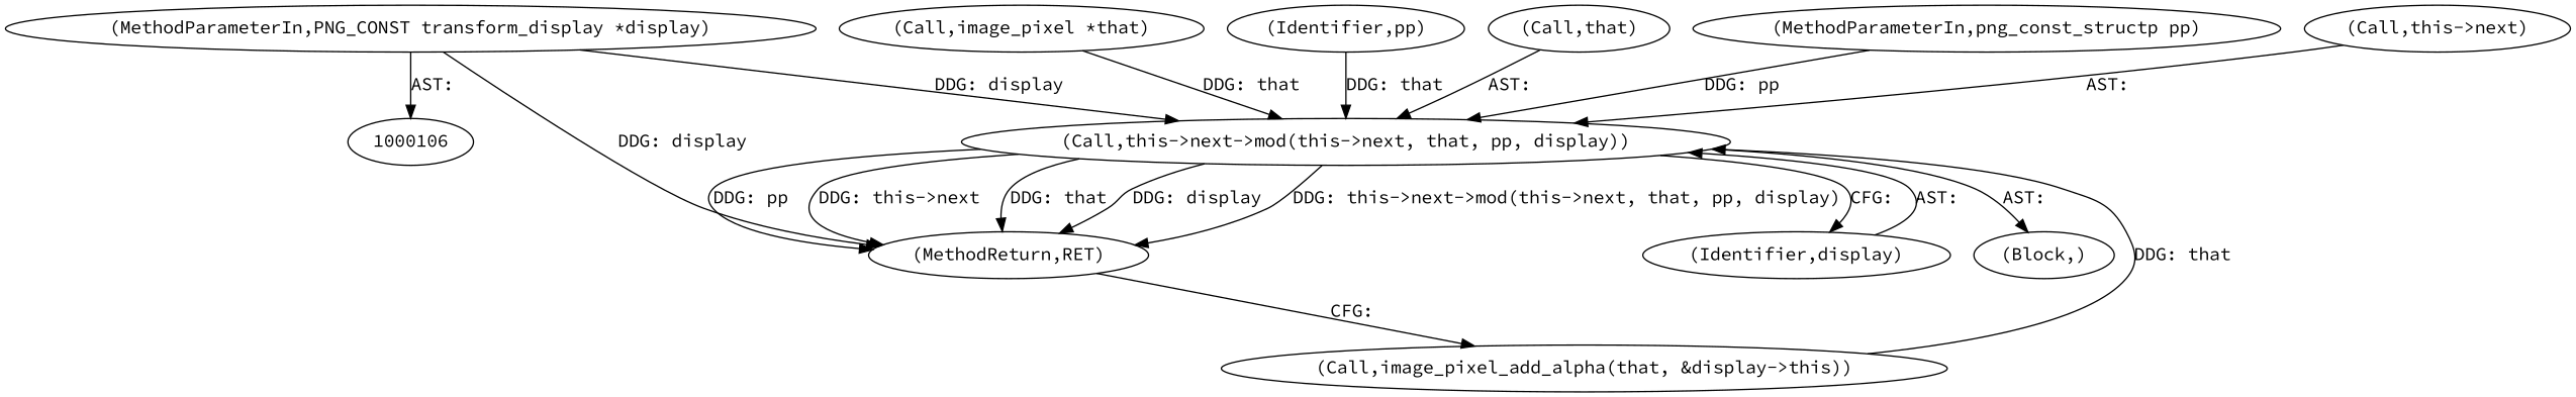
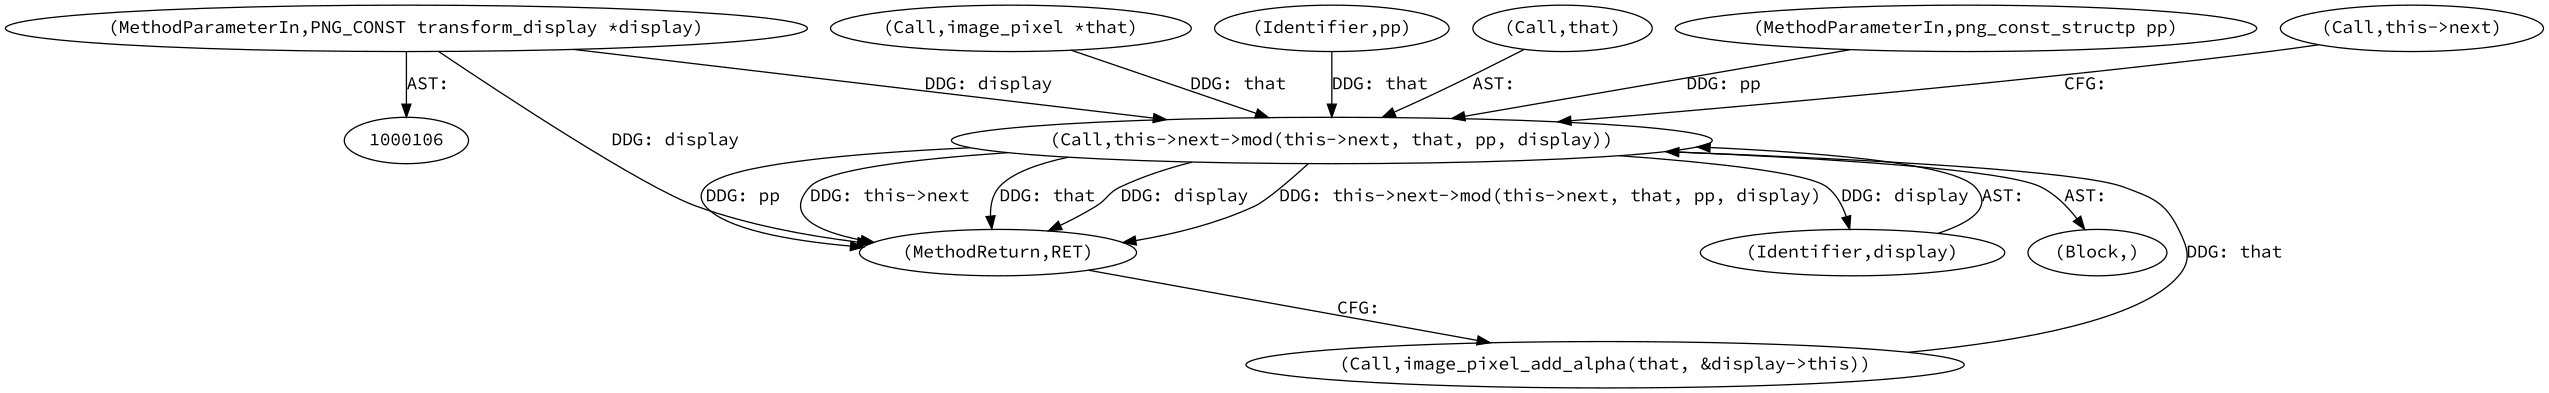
  digraph {
    fontname="Source Code Pro"
    node [fontname="Source Code Pro"]
    edge [fontname="Source Code Pro"]
    n1 [label="(MethodParameterIn,PNG_CONST transform_display *display)"]
    n2 [label="(Call,this->next->mod(this->next, that, pp, display))"]
    n3 [label="(MethodReturn,RET)"]
    1000106
    n5 [label="(Identifier,display)"]
    n6 [label="(Block,)"]
    n7 [label="(Call,image_pixel_add_alpha(that, &display->this))"]
    n8 [label="(Call,image_pixel *that)"]
    n9 [label="(Identifier,pp)"]
    n10 [label="(Call,that)"]
    n11 [label="(MethodParameterIn,png_const_structp pp)"]
    n12 [label="(Call,this->next)"]
    n1 -> n2 [label="DDG: display"]
    n1 -> n3 [label="DDG: display"]
    n1 -> 1000106 [label="AST: "]
    n2 -> n3 [label="DDG: this->next->mod(this->next, that, pp, display)"]
    n2 -> n3 [label="DDG: pp"]
    n2 -> n3 [label="DDG: this->next"]
    n2 -> n3 [label="DDG: that"]
    n2 -> n3 [label="DDG: display"]
-   n2 -> n5 [label="CFG: "]
+   n2 -> n5 [label="DDG: display"]
    n2 -> n6 [label="AST: "]
    n3 -> n7 [label="CFG: "]
    n5 -> n2 [label="AST: "]
    n7 -> n2 [label="DDG: that"]
    n8 -> n2 [label="DDG: that"]
    n9 -> n2 [label="DDG: that"]
    n10 -> n2 [label="AST: "]
    n11 -> n2 [label="DDG: pp"]
-   n12 -> n2 [label="AST: "]
+   n12 -> n2 [label="CFG: "]
  }
